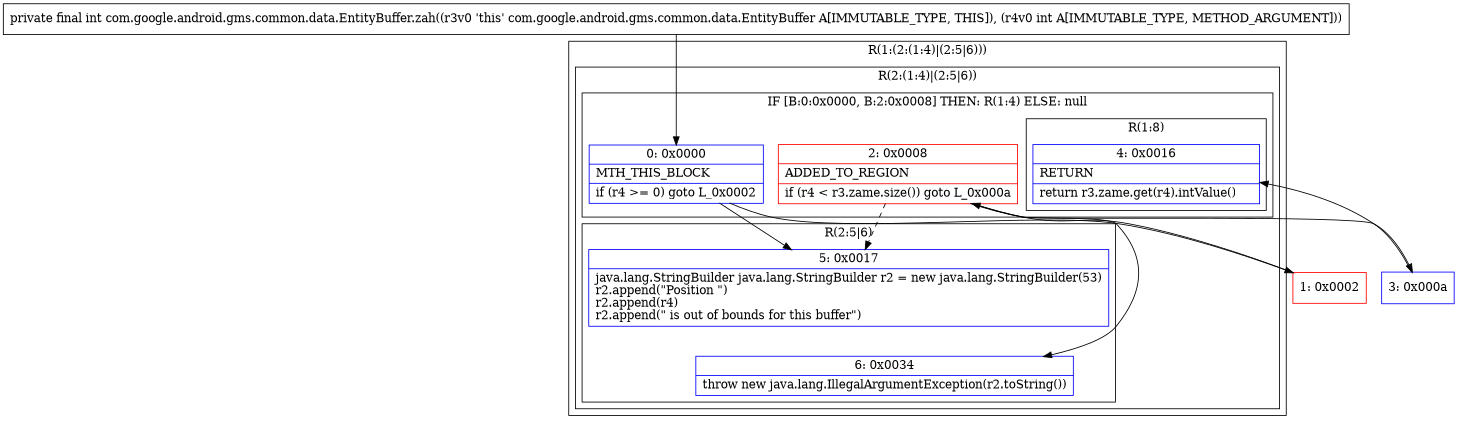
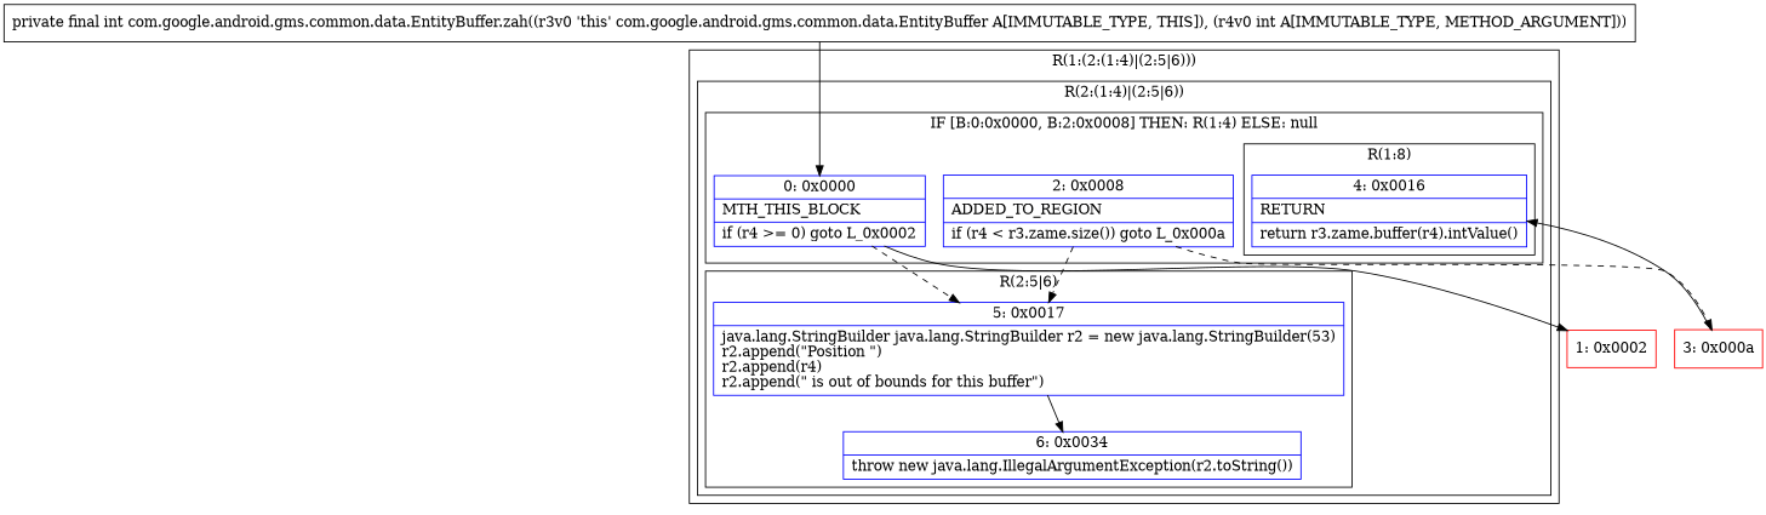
  digraph {
    node [color=blue shape=record]
-   n1 [label="{4\:\ 0x0016|RETURN\l|return r3.zame.get(r4).intValue()\l}"]
+   n1 [label="{4\:\ 0x0016|RETURN\l|return r3.zame.buffer(r4).intValue()\l}"]
    n2 [label="{0\:\ 0x0000|MTH_THIS_BLOCK\l|if (r4 \>= 0) goto L_0x0002\l}"]
-   n3 [color=red label="{2\:\ 0x0008|ADDED_TO_REGION\l|if (r4 \< r3.zame.size()) goto L_0x000a\l}"]
+   n3 [label="{2\:\ 0x0008|ADDED_TO_REGION\l|if (r4 \< r3.zame.size()) goto L_0x000a\l}"]
    n4 [label="{5\:\ 0x0017|java.lang.StringBuilder java.lang.StringBuilder r2 = new java.lang.StringBuilder(53)\lr2.append(\"Position \")\lr2.append(r4)\lr2.append(\" is out of bounds for this buffer\")\l}"]
    n5 [label="{6\:\ 0x0034|throw new java.lang.IllegalArgumentException(r2.toString())\l}"]
    n6 [color=red label="{1\:\ 0x0002}"]
-   n7 [label="{3\:\ 0x000a}"]
+   n7 [color=red label="{3\:\ 0x000a}"]
    n8 [label="{private final int com.google.android.gms.common.data.EntityBuffer.zah((r3v0 'this' com.google.android.gms.common.data.EntityBuffer A[IMMUTABLE_TYPE, THIS]), (r4v0 int A[IMMUTABLE_TYPE, METHOD_ARGUMENT])) }" color=""]
    subgraph cluster_1 {
      label="R(1:(2:(1:4)|(2:5|6)))"
      subgraph cluster_2 {
        label="R(2:(1:4)|(2:5|6))"
        subgraph cluster_3 {
          label="IF [B:0:0x0000, B:2:0x0008] THEN: R(1:4) ELSE: null"
          n2
          n3
          subgraph cluster_4 {
            label="R(1:8)"
            n1
          }
        }
        subgraph cluster_5 {
          label="R(2:5|6)"
          n4
          n5
        }
      }
    }
-   n2 -> n4 [style=solid]
+   n2 -> n4 [style=dashed]
    n2 -> n6
    n3 -> n4 [style=dashed]
-   n3 -> n7
-   n3 -> n5
-   n6 -> n3
+   n3 -> n7 [style=dashed]
+   n4 -> n5
    n7 -> n1
    n8 -> n2
  }
